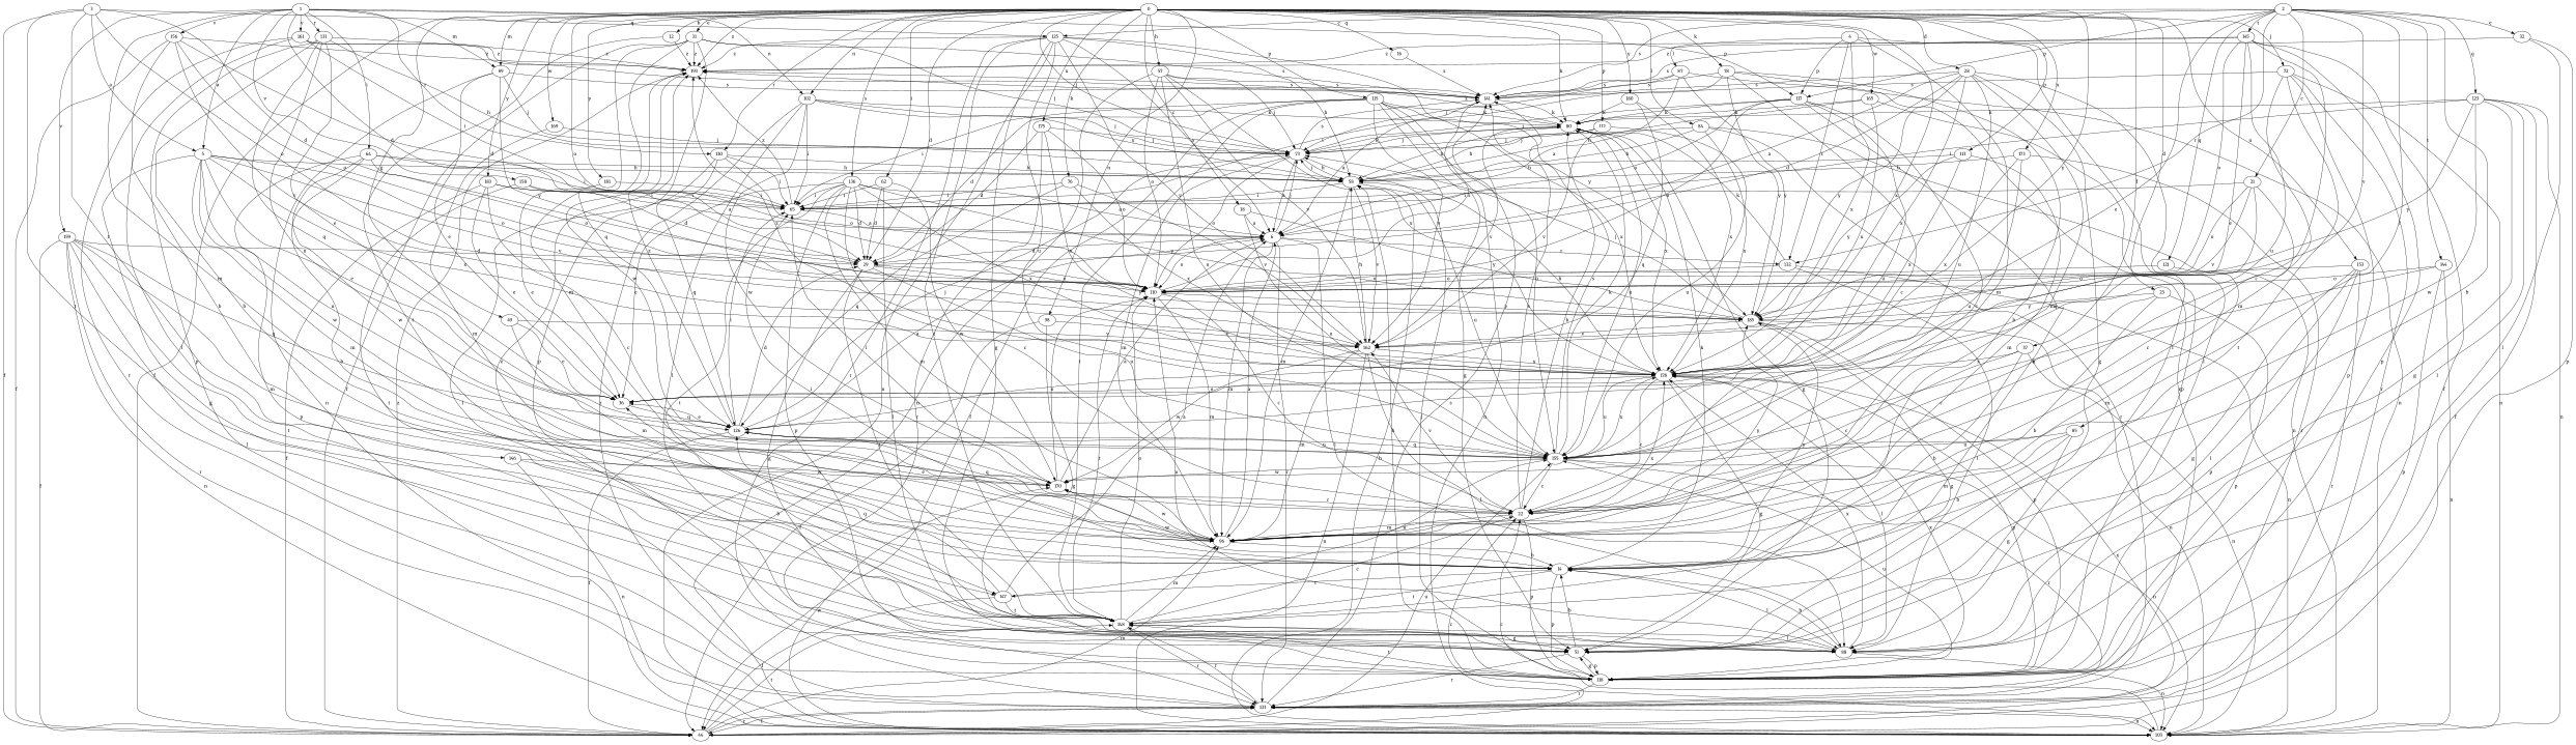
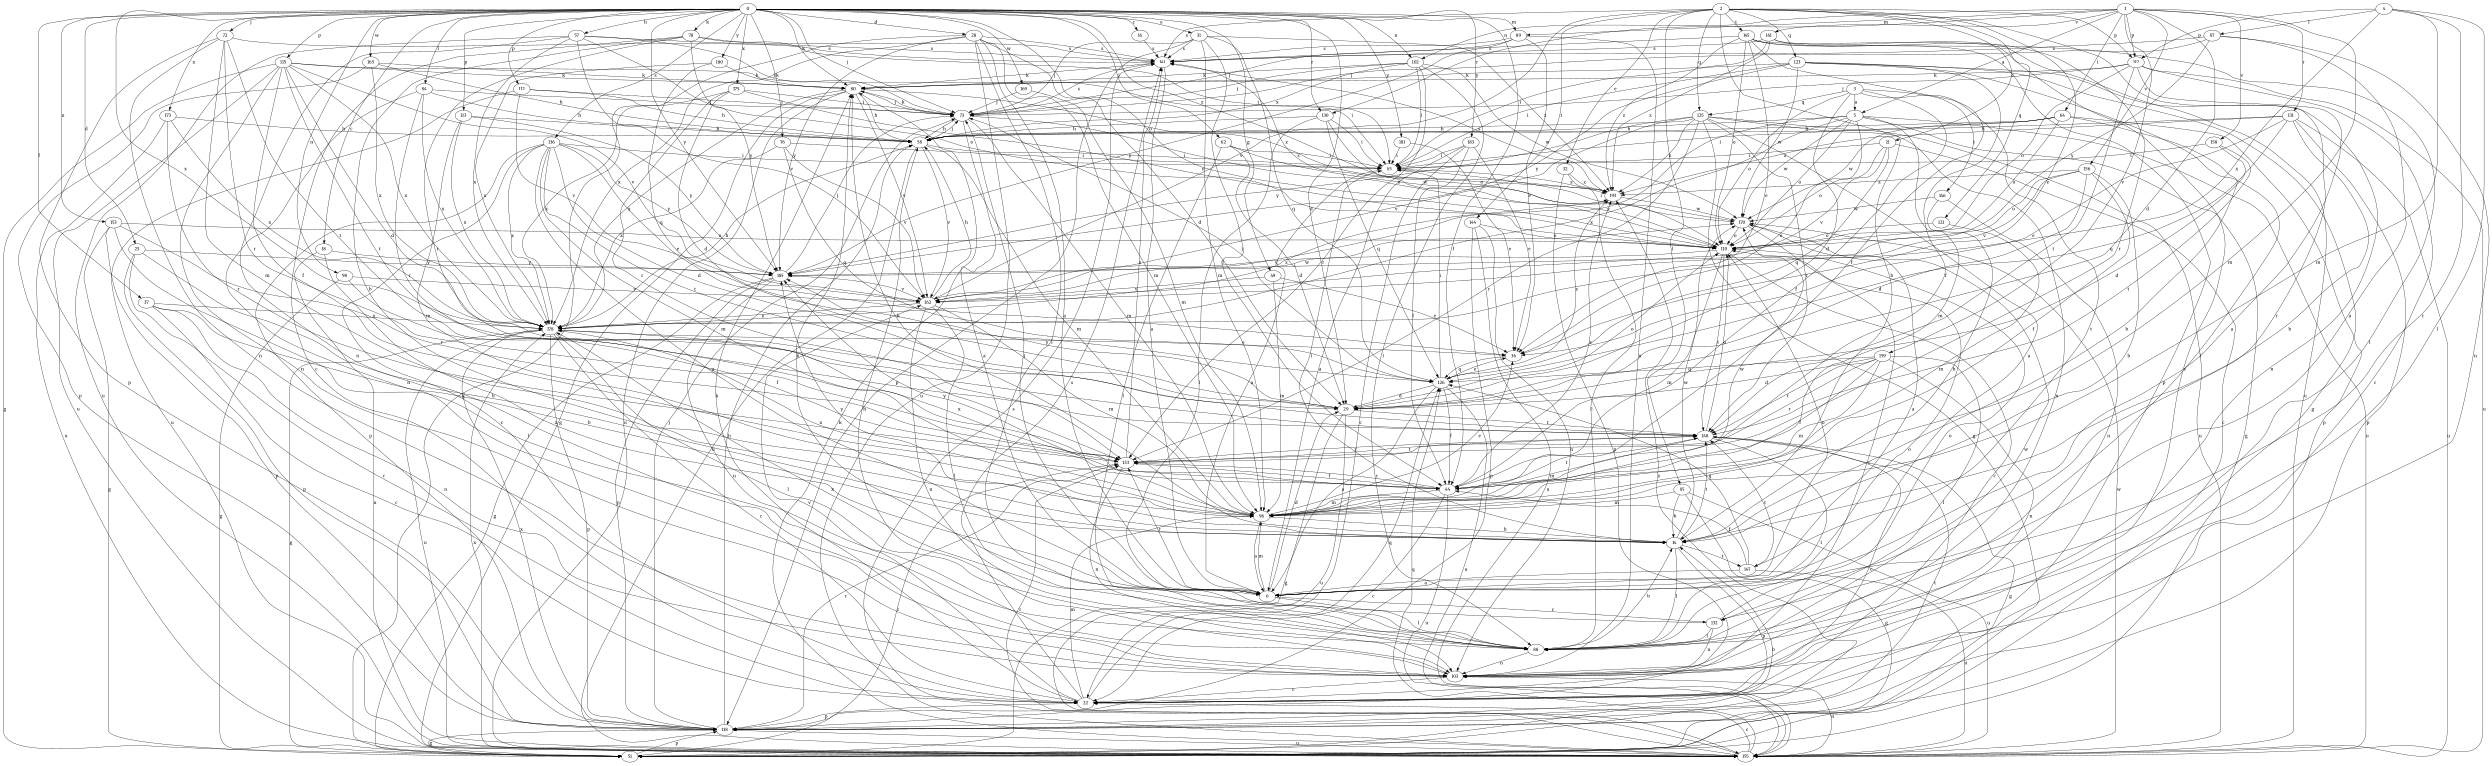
  strict digraph {
    fontname=Merriweather
    node [fontname=Merriweather]
    edge [fontname=Merriweather]
    0
-   12
    16
    18
    23
    28
    29
    31
    37
    44
    49
    57
    62
    72
    73
    76
    78
    80
    84
    89
    98
    102
    110
    112
    113
    115
    130
    136
    153
    165
    169
    173
    175
    178
    180
    181
    183
    185
    193
    147
    141
    155
    6
    14
    118
    22
    96
    88
    51
    148
    126
    103
    133
    36
    162
    170
    65
    58
    1
    5
    64
    117
    131
    156
    158
    159
    161
    2
    21
    32
    85
    121
    123
    125
    132
    144
    145
    3
    146
    4
    87
-   0 -> 12 [label=b]
    0 -> 16 [label=c]
    0 -> 18 [label=c]
    0 -> 23 [label=d]
    0 -> 28 [label=d]
    0 -> 29 [label=d]
    0 -> 31 [label=e]
    0 -> 37 [label=f]
    0 -> 44 [label=f]
    0 -> 49 [label=g]
    0 -> 57 [label=h]
    0 -> 62 [label=i]
    0 -> 72 [label=j]
    0 -> 73 [label=j]
    0 -> 76 [label=k]
    0 -> 78 [label=k]
    0 -> 80 [label=k]
    0 -> 84 [label=l]
    0 -> 89 [label=m]
    0 -> 98 [label=n]
    0 -> 102 [label=n]
    0 -> 110 [label=o]
    0 -> 112 [label=p]
    0 -> 113 [label=p]
    0 -> 115 [label=p]
    0 -> 130 [label=r]
    0 -> 136 [label=s]
    0 -> 153 [label=u]
    0 -> 165 [label=w]
    0 -> 169 [label=w]
    0 -> 173 [label=x]
    0 -> 175 [label=x]
    0 -> 178 [label=x]
    0 -> 180 [label=y]
    0 -> 181 [label=y]
    0 -> 183 [label=y]
    0 -> 185 [label=y]
    0 -> 193 [label=z]
-   12 -> 193 [label=z]
-   12 -> 147 [label=t]
    16 -> 141 [label=s]
    18 -> 185 [label=y]
    18 -> 155 [label=u]
    18 -> 6 [label=a]
    23 -> 185 [label=y]
    23 -> 14 [label=b]
    23 -> 118 [label=p]
    23 -> 22 [label=c]
    28 -> 29 [label=d]
    28 -> 178 [label=x]
    28 -> 185 [label=y]
    28 -> 141 [label=s]
    28 -> 155 [label=u]
    28 -> 6 [label=a]
    28 -> 96 [label=m]
    28 -> 88 [label=l]
    28 -> 51 [label=g]
    29 -> 110 [label=o]
    29 -> 185 [label=y]
    29 -> 155 [label=u]
    29 -> 51 [label=g]
    29 -> 148 [label=t]
    31 -> 44 [label=f]
    31 -> 73 [label=j]
    31 -> 193 [label=z]
    31 -> 141 [label=s]
    31 -> 118 [label=p]
    31 -> 96 [label=m]
    31 -> 126 [label=q]
    37 -> 178 [label=x]
    37 -> 14 [label=b]
    37 -> 22 [label=c]
    37 -> 103 [label=n]
    44 -> 178 [label=x]
    44 -> 193 [label=z]
    44 -> 155 [label=u]
    44 -> 22 [label=c]
    44 -> 96 [label=m]
    44 -> 148 [label=t]
    44 -> 133 [label=r]
    49 -> 96 [label=m]
    49 -> 36 [label=e]
    49 -> 162 [label=v]
    57 -> 73 [label=j]
    57 -> 110 [label=o]
    57 -> 178 [label=x]
    57 -> 141 [label=s]
    57 -> 155 [label=u]
    57 -> 103 [label=n]
    57 -> 162 [label=v]
    62 -> 29 [label=d]
    62 -> 88 [label=l]
    62 -> 170 [label=w]
    62 -> 65 [label=i]
    72 -> 141 [label=s]
    72 -> 118 [label=p]
    72 -> 96 [label=m]
    72 -> 148 [label=t]
    72 -> 103 [label=n]
    72 -> 133 [label=r]
    73 -> 80 [label=k]
    73 -> 110 [label=o]
    73 -> 141 [label=s]
    73 -> 6 [label=a]
    73 -> 96 [label=m]
    73 -> 58 [label=h]
    76 -> 178 [label=x]
    76 -> 126 [label=q]
    76 -> 162 [label=v]
    76 -> 65 [label=i]
    78 -> 185 [label=y]
    78 -> 141 [label=s]
    78 -> 14 [label=b]
    78 -> 22 [label=c]
    78 -> 133 [label=r]
    78 -> 65 [label=i]
    80 -> 73 [label=j]
    80 -> 178 [label=x]
    80 -> 193 [label=z]
    80 -> 155 [label=u]
    80 -> 51 [label=g]
    80 -> 162 [label=v]
    80 -> 58 [label=h]
    84 -> 73 [label=j]
    84 -> 178 [label=x]
    84 -> 103 [label=n]
    84 -> 133 [label=r]
    84 -> 58 [label=h]
    89 -> 73 [label=j]
    89 -> 185 [label=y]
    89 -> 141 [label=s]
    89 -> 103 [label=n]
    89 -> 36 [label=e]
    98 -> 44 [label=f]
    98 -> 51 [label=g]
    98 -> 162 [label=v]
    102 -> 73 [label=j]
    102 -> 80 [label=k]
    102 -> 88 [label=l]
    102 -> 133 [label=r]
    102 -> 170 [label=w]
    102 -> 65 [label=i]
    102 -> 58 [label=x]
    110 -> 185 [label=y]
    110 -> 141 [label=s]
    110 -> 22 [label=c]
    110 -> 96 [label=m]
    110 -> 148 [label=t]
    112 -> 73 [label=j]
    112 -> 155 [label=u]
    112 -> 162 [label=v]
    112 -> 58 [label=h]
    113 -> 178 [label=x]
    113 -> 185 [label=y]
    113 -> 96 [label=m]
    113 -> 58 [label=h]
    115 -> 29 [label=d]
    115 -> 44 [label=f]
    115 -> 80 [label=k]
    115 -> 178 [label=x]
    115 -> 155 [label=u]
    115 -> 51 [label=g]
    115 -> 148 [label=t]
    115 -> 103 [label=n]
    115 -> 162 [label=v]
    115 -> 65 [label=i]
    130 -> 110 [label=o]
    130 -> 88 [label=l]
    130 -> 126 [label=q]
    130 -> 65 [label=i]
    130 -> 58 [label=h]
    136 -> 29 [label=d]
    136 -> 178 [label=x]
    136 -> 185 [label=y]
    136 -> 6 [label=a]
    136 -> 118 [label=p]
    136 -> 22 [label=c]
    136 -> 96 [label=m]
    136 -> 148 [label=t]
    136 -> 36 [label=e]
    136 -> 65 [label=i]
    153 -> 110 [label=o]
    153 -> 118 [label=p]
    153 -> 88 [label=l]
    153 -> 51 [label=g]
    153 -> 133 [label=r]
    165 -> 80 [label=k]
    165 -> 178 [label=x]
    165 -> 118 [label=p]
    165 -> 58 [label=h]
    169 -> 73 [label=j]
    169 -> 96 [label=m]
    173 -> 178 [label=x]
    173 -> 155 [label=u]
    173 -> 133 [label=r]
    173 -> 58 [label=h]
    175 -> 29 [label=d]
    175 -> 73 [label=j]
    175 -> 110 [label=o]
    175 -> 178 [label=x]
    175 -> 133 [label=r]
    178 -> 193 [label=z]
    178 -> 155 [label=u]
    178 -> 118 [label=p]
    178 -> 22 [label=c]
    178 -> 88 [label=l]
    178 -> 51 [label=g]
    178 -> 36 [label=e]
    178 -> 58 [label=h]
    180 -> 80 [label=k]
    180 -> 178 [label=x]
    180 -> 126 [label=q]
    181 -> 36 [label=e]
    181 -> 65 [label=i]
    183 -> 44 [label=f]
    183 -> 6 [label=a]
    183 -> 22 [label=c]
    183 -> 36 [label=e]
    183 -> 65 [label=i]
    185 -> 73 [label=j]
    185 -> 118 [label=p]
    185 -> 51 [label=g]
    185 -> 103 [label=n]
    185 -> 162 [label=v]
    193 -> 141 [label=s]
    193 -> 170 [label=w]
    147 -> 44 [label=f]
    147 -> 155 [label=u]
    147 -> 6 [label=a]
    147 -> 148 [label=t]
    147 -> 126 [label=q]
    141 -> 80 [label=k]
    141 -> 6 [label=a]
    155 -> 80 [label=k]
    155 -> 178 [label=x]
    155 -> 141 [label=s]
    155 -> 22 [label=c]
    155 -> 126 [label=q]
    155 -> 103 [label=n]
    155 -> 133 [label=r]
    155 -> 170 [label=w]
    6 -> 29 [label=d]
    6 -> 73 [label=j]
    6 -> 110 [label=o]
    6 -> 96 [label=m]
    6 -> 88 [label=l]
    6 -> 133 [label=r]
    6 -> 132 [label=r]
    14 -> 80 [label=k]
    14 -> 185 [label=y]
    14 -> 147 [label=t]
    14 -> 118 [label=p]
    14 -> 88 [label=l]
    14 -> 148 [label=t]
    14 -> 170 [label=w]
    14 -> 65 [label=i]
    118 -> 73 [label=j]
    118 -> 178 [label=x]
    118 -> 155 [label=u]
    118 -> 51 [label=g]
    118 -> 148 [label=t]
    118 -> 133 [label=r]
    118 -> 58 [label=h]
    22 -> 80 [label=k]
    22 -> 141 [label=s]
    22 -> 118 [label=p]
    22 -> 96 [label=m]
    22 -> 126 [label=q]
    22 -> 162 [label=v]
    96 -> 178 [label=x]
    96 -> 185 [label=y]
    96 -> 6 [label=a]
    96 -> 14 [label=b]
    96 -> 36 [label=e]
    96 -> 170 [label=w]
    88 -> 110 [label=o]
    88 -> 178 [label=x]
    88 -> 14 [label=b]
    88 -> 103 [label=n]
    51 -> 193 [label=z]
    51 -> 14 [label=b]
    51 -> 118 [label=p]
    51 -> 133 [label=r]
    148 -> 110 [label=o]
    148 -> 22 [label=c]
    148 -> 96 [label=m]
    148 -> 88 [label=l]
    148 -> 51 [label=g]
    148 -> 133 [label=r]
    126 -> 29 [label=d]
    126 -> 44 [label=f]
    126 -> 73 [label=j]
    126 -> 193 [label=z]
    126 -> 155 [label=u]
    126 -> 6 [label=a]
    126 -> 36 [label=e]
    126 -> 65 [label=i]
    103 -> 22 [label=c]
    103 -> 170 [label=w]
    103 -> 58 [label=h]
    133 -> 44 [label=f]
    133 -> 141 [label=s]
    133 -> 148 [label=t]
    133 -> 103 [label=n]
    36 -> 126 [label=q]
    162 -> 178 [label=x]
    162 -> 96 [label=m]
    162 -> 88 [label=l]
    162 -> 103 [label=n]
    162 -> 170 [label=w]
    162 -> 58 [label=h]
    170 -> 110 [label=o]
    170 -> 6 [label=a]
    170 -> 22 [label=c]
    170 -> 65 [label=i]
    65 -> 193 [label=z]
    65 -> 6 [label=a]
    58 -> 73 [label=j]
    58 -> 155 [label=u]
    58 -> 96 [label=m]
    58 -> 162 [label=v]
    58 -> 65 [label=i]
    1 -> 29 [label=d]
    1 -> 89 [label=m]
    1 -> 102 [label=n]
    1 -> 130 [label=r]
    1 -> 96 [label=m]
    1 -> 5 [label=a]
    1 -> 64 [label=i]
    1 -> 117 [label=p]
    1 -> 131 [label=r]
    1 -> 156 [label=v]
    1 -> 158 [label=v]
    1 -> 159 [label=v]
    1 -> 161 [label=v]
    5 -> 110 [label=o]
    5 -> 178 [label=x]
    5 -> 155 [label=u]
    5 -> 96 [label=m]
    5 -> 51 [label=g]
    5 -> 36 [label=e]
    5 -> 162 [label=v]
    5 -> 170 [label=w]
    5 -> 58 [label=h]
    64 -> 110 [label=o]
    64 -> 14 [label=b]
    64 -> 118 [label=p]
    64 -> 170 [label=w]
    64 -> 65 [label=i]
    64 -> 58 [label=h]
    117 -> 73 [label=j]
    117 -> 80 [label=k]
    117 -> 110 [label=o]
    117 -> 155 [label=u]
    117 -> 6 [label=a]
    117 -> 22 [label=c]
    117 -> 148 [label=t]
    131 -> 193 [label=z]
    131 -> 155 [label=u]
    131 -> 14 [label=b]
    131 -> 118 [label=p]
    131 -> 126 [label=q]
    131 -> 36 [label=e]
    131 -> 58 [label=h]
    156 -> 29 [label=d]
    156 -> 44 [label=f]
    156 -> 110 [label=o]
    156 -> 193 [label=z]
    156 -> 14 [label=b]
    156 -> 162 [label=v]
    158 -> 29 [label=d]
    158 -> 148 [label=t]
    158 -> 65 [label=i]
    159 -> 29 [label=d]
    159 -> 44 [label=f]
    159 -> 96 [label=m]
    159 -> 88 [label=l]
    159 -> 148 [label=t]
    159 -> 126 [label=q]
    159 -> 103 [label=n]
    159 -> 133 [label=r]
    161 -> 193 [label=z]
    161 -> 141 [label=s]
    161 -> 88 [label=l]
    161 -> 133 [label=r]
    161 -> 65 [label=i]
    2 -> 141 [label=s]
    2 -> 14 [label=b]
    2 -> 36 [label=e]
    2 -> 162 [label=v]
    2 -> 117 [label=p]
    2 -> 21 [label=c]
    2 -> 32 [label=e]
    2 -> 85 [label=l]
    2 -> 121 [label=q]
    2 -> 123 [label=q]
    2 -> 125 [label=q]
    2 -> 132 [label=r]
    2 -> 144 [label=t]
    2 -> 145 [label=t]
    21 -> 110 [label=o]
    21 -> 22 [label=c]
    21 -> 126 [label=q]
    21 -> 162 [label=v]
    21 -> 65 [label=i]
    32 -> 193 [label=z]
    32 -> 118 [label=p]
    32 -> 88 [label=l]
    85 -> 155 [label=u]
    85 -> 14 [label=b]
    85 -> 96 [label=m]
    85 -> 51 [label=g]
    121 -> 110 [label=o]
    121 -> 96 [label=m]
    123 -> 44 [label=f]
    123 -> 80 [label=k]
    123 -> 185 [label=y]
    123 -> 88 [label=l]
    123 -> 51 [label=g]
    123 -> 103 [label=n]
    123 -> 170 [label=w]
    123 -> 65 [label=i]
    125 -> 185 [label=y]
    125 -> 193 [label=z]
    125 -> 155 [label=u]
    125 -> 6 [label=a]
    125 -> 51 [label=g]
    125 -> 148 [label=t]
    125 -> 103 [label=n]
    125 -> 133 [label=r]
    125 -> 162 [label=v]
    125 -> 58 [label=h]
    132 -> 80 [label=k]
    132 -> 110 [label=o]
    132 -> 88 [label=l]
    132 -> 103 [label=n]
    144 -> 110 [label=o]
    144 -> 155 [label=u]
    144 -> 118 [label=p]
    144 -> 103 [label=n]
    145 -> 44 [label=f]
    145 -> 110 [label=o]
    145 -> 193 [label=z]
    145 -> 141 [label=s]
    145 -> 155 [label=u]
    145 -> 118 [label=p]
    145 -> 22 [label=c]
    145 -> 36 [label=e]
    3 -> 29 [label=d]
    3 -> 44 [label=f]
    3 -> 110 [label=o]
    3 -> 147 [label=t]
    3 -> 5 [label=a]
    3 -> 125 [label=q]
    3 -> 146 [label=t]
    146 -> 14 [label=b]
    146 -> 103 [label=n]
    146 -> 170 [label=w]
    4 -> 178 [label=x]
    4 -> 96 [label=m]
    4 -> 88 [label=l]
    4 -> 117 [label=p]
    4 -> 132 [label=r]
    4 -> 87 [label=l]
    87 -> 73 [label=j]
    87 -> 185 [label=y]
    87 -> 141 [label=s]
    87 -> 6 [label=a]
    87 -> 103 [label=n]
  }
